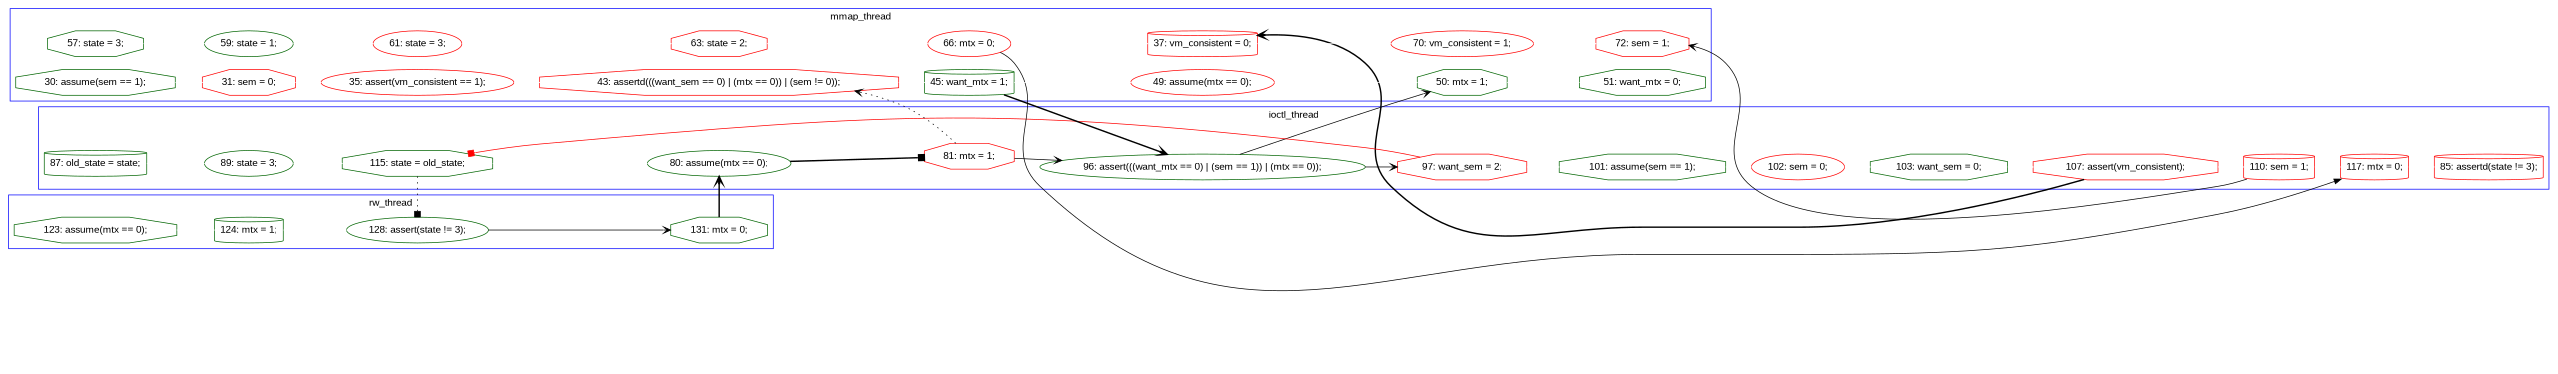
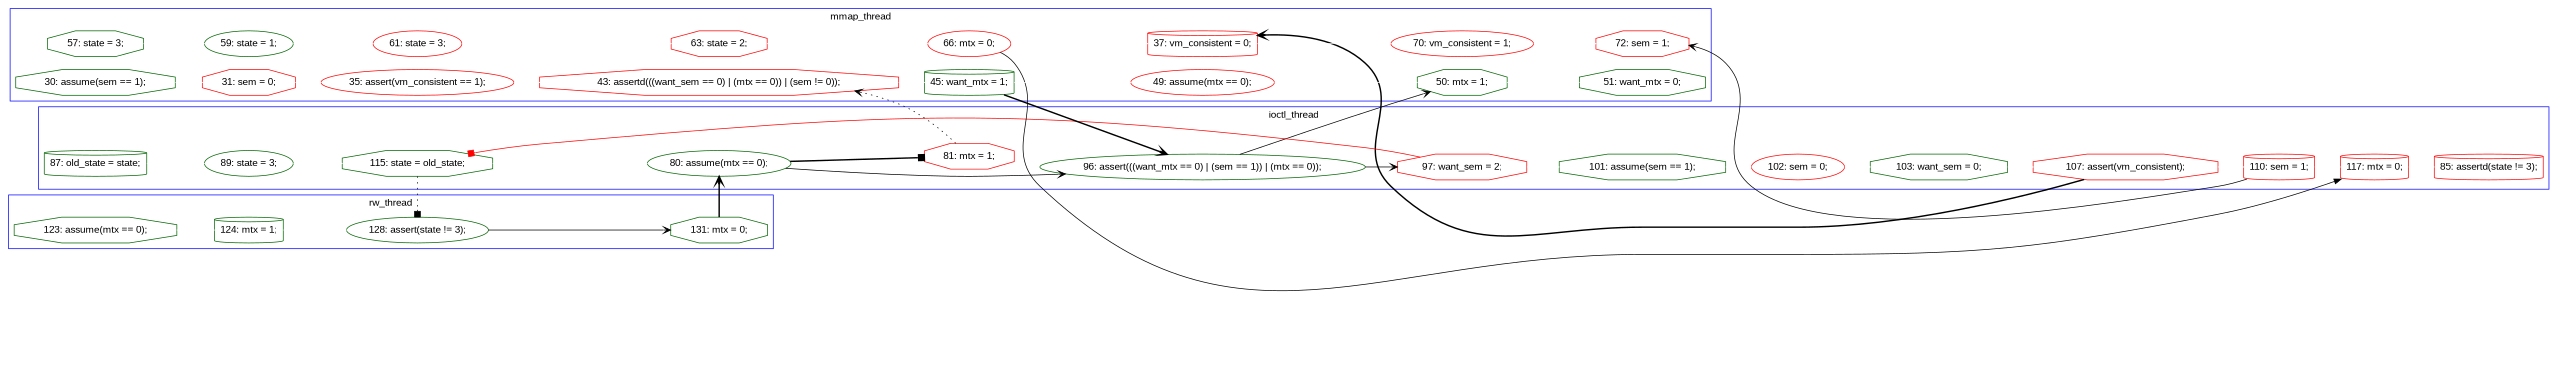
  digraph {
    fontname="Liberation Sans"
    rankdir=LR
    node [color=darkgreen fontname="Liberation Sans" shape=octagon]
    edge [color=white fontname="Liberation Sans" style=solid]
    n1 [label="128: assert(state != 3);" shape=ellipse]
    n2 [label="131: mtx = 0;"]
    n3 [label="123: assume(mtx == 0);"]
    n4 [label="124: mtx = 1;" shape=cylinder]
    n5 [label="115: state = old_state;"]
    n6 [label="103: want_sem = 0;"]
    n7 [color=red label="107: assert(vm_consistent);"]
    n8 [label="96: assert(((want_mtx == 0) | (sem == 1)) | (mtx == 0));" shape=ellipse]
    n9 [color=red label="97: want_sem = 2;"]
    n10 [color=red label="81: mtx = 1;"]
    n11 [color=red label="102: sem = 0;" shape=ellipse]
    n12 [label="80: assume(mtx == 0);" shape=ellipse]
    n13 [label="101: assume(sem == 1);"]
    n14 [label="87: old_state = state;" shape=cylinder]
    n15 [label="89: state = 3;" shape=ellipse]
    n16 [color=red label="117: mtx = 0;" shape=cylinder]
    n17 [color=red label="110: sem = 1;" shape=cylinder]
    n18 [color=red label="85: assertd(state != 3);" shape=cylinder]
    n19 [color=red label="31: sem = 0;"]
    n20 [color=red label="35: assert(vm_consistent == 1);" shape=ellipse]
    n21 [color=red label="61: state = 3;" shape=ellipse]
    n22 [color=red label="63: state = 2;"]
    n23 [color=red label="43: assertd(((want_sem == 0) | (mtx == 0)) | (sem != 0));"]
    n24 [label="50: mtx = 1;"]
    n25 [label="51: want_mtx = 0;"]
    n26 [label="57: state = 3;"]
    n27 [color=red label="66: mtx = 0;" shape=ellipse]
    n28 [label="59: state = 1;" shape=ellipse]
    n29 [label="45: want_mtx = 1;" shape=cylinder]
    n30 [color=red label="72: sem = 1;"]
    n31 [color=red label="37: vm_consistent = 0;" shape=cylinder]
    n32 [color=red label="70: vm_consistent = 1;" shape=ellipse]
    n33 [label="30: assume(sem == 1);"]
    n34 [color=red label="49: assume(mtx == 0);" shape=ellipse]
    subgraph cluster_1 {
      color=blue
      label=rw_thread
      n1
      n2
      n3
      n4
    }
    subgraph cluster_2 {
      color=blue
      label=ioctl_thread
      n5
      n6
      n7
      n8
      n9
      n10
      n11
      n12
      n13
      n14
      n15
      n16
      n17
      n18
    }
    subgraph cluster_3 {
      color=blue
      label=mmap_thread
      n19
      n20
      n21
      n22
      n23
      n24
      n25
      n26
      n27
      n28
      n29
      n30
      n31
      n32
      n33
      n34
    }
    n1 -> n2 [arrowhead=vee color=black]
    n2 -> n12 [arrowhead=vee color=black constraint=false style=bold]
    n3 -> n4
    n4 -> n1
    n5 -> n1 [arrowhead=box color=black constraint=false style=dotted]
    n5 -> n12
    n6 -> n7
    n7 -> n17
    n7 -> n31 [arrowhead=vee color=black constraint=false style=bold]
    n8 -> n9 [arrowhead=vee color=black]
    n8 -> n24 [arrowhead=vee color=black constraint=false]
    n9 -> n5 [arrowhead=box color=red constraint=false]
    n9 -> n13
-   n10 -> n8 [arrowhead=vee color=black]
+   n12 -> n8 [arrowhead=vee color=black]
    n10 -> n23 [arrowhead=vee color=black constraint=false style=dotted]
    n11 -> n6
    n12 -> n10 [arrowhead=box color=black style=bold]
    n13 -> n11
    n14 -> n15
    n15 -> n5
    n16 -> n18
    n17 -> n16
    n17 -> n30 [arrowhead=vee color=black constraint=false]
    n19 -> n20
    n20 -> n23
    n21 -> n22
    n22 -> n27
    n23 -> n29
    n24 -> n25
    n26 -> n28
    n27 -> n16 [arrowhead=normal color=black constraint=false]
    n27 -> n31
    n28 -> n21
    n29 -> n8 [arrowhead=vee color=black constraint=false style=bold]
    n29 -> n34
    n31 -> n32
    n32 -> n30
    n33 -> n19
    n34 -> n24
  }
